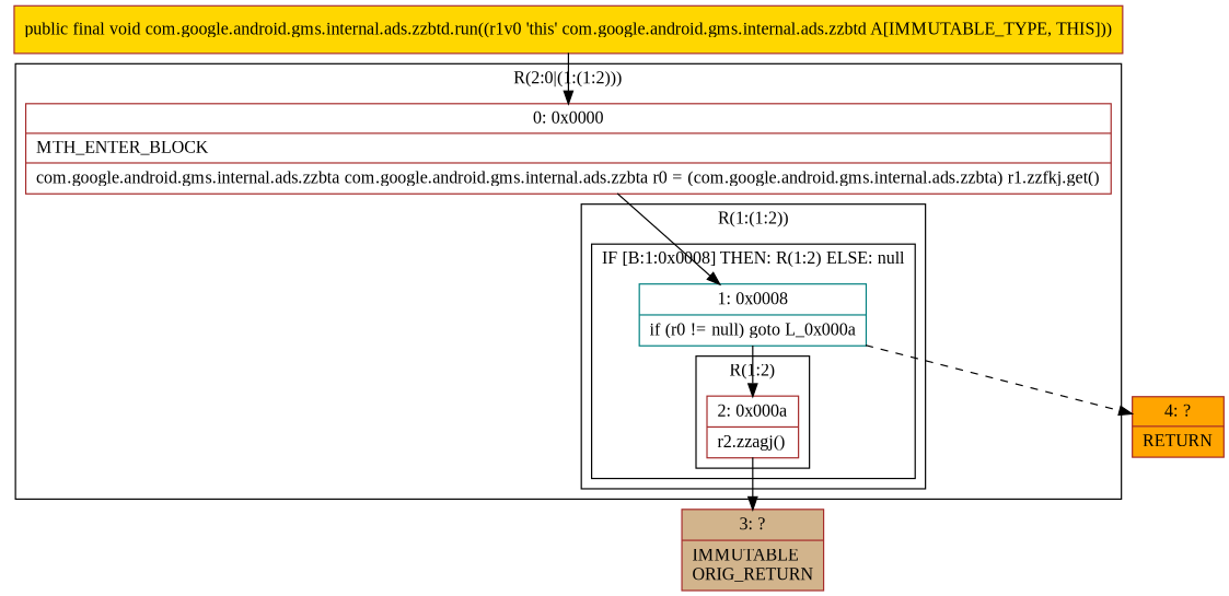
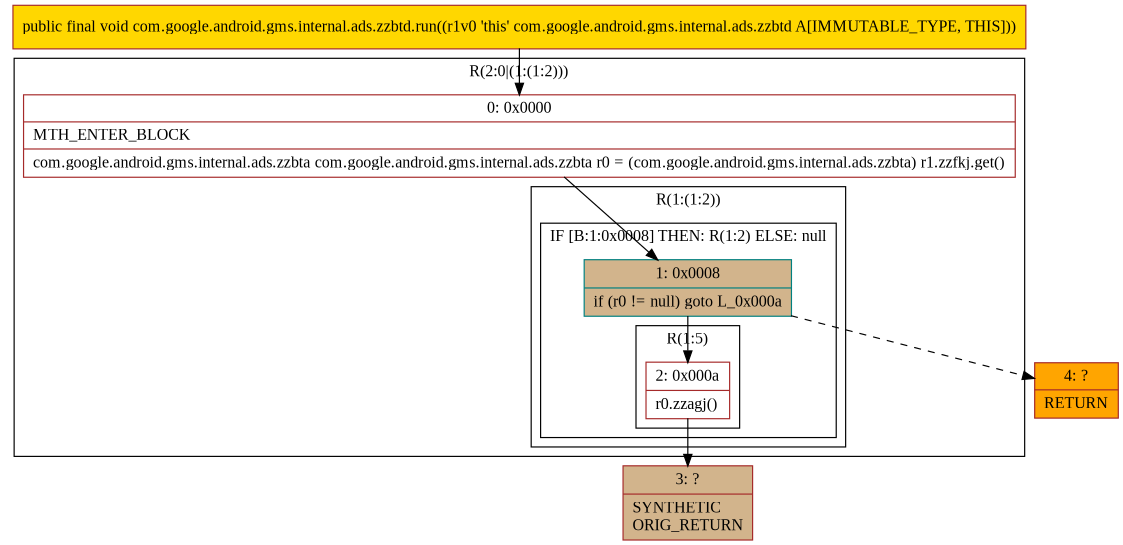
  digraph {
    fontname="Liberation Serif"
    node [color=brown fillcolor=white fontname="Liberation Serif" shape=record style=filled]
    edge [fontname="Liberation Serif"]
-   n1 [label="{2\:\ 0x000a|r2.zzagj()\l}"]
-   n2 [color=teal label="{1\:\ 0x0008|if (r0 != null) goto L_0x000a\l}"]
+   n1 [label="{2\:\ 0x000a|r0.zzagj()\l}"]
+   n2 [color=teal fillcolor=tan label="{1\:\ 0x0008|if (r0 != null) goto L_0x000a\l}"]
    n3 [label="{0\:\ 0x0000|MTH_ENTER_BLOCK\l|com.google.android.gms.internal.ads.zzbta com.google.android.gms.internal.ads.zzbta r0 = (com.google.android.gms.internal.ads.zzbta) r1.zzfkj.get()\l}"]
-   n4 [fillcolor=tan label="{3\:\ ?|IMMUTABLE\lORIG_RETURN\l}"]
+   n4 [fillcolor=tan label="{3\:\ ?|SYNTHETIC\lORIG_RETURN\l}"]
    n5 [fillcolor=orange label="{4\:\ ?|RETURN\l}"]
    n6 [fillcolor=gold label="{public final void com.google.android.gms.internal.ads.zzbtd.run((r1v0 'this' com.google.android.gms.internal.ads.zzbtd A[IMMUTABLE_TYPE, THIS])) }"]
    subgraph cluster_1 {
      label="R(2:0|(1:(1:2)))"
      n3
      subgraph cluster_2 {
        label="R(1:(1:2))"
        subgraph cluster_3 {
          label="IF [B:1:0x0008] THEN: R(1:2) ELSE: null"
          n2
          subgraph cluster_4 {
-           label="R(1:2)"
+           label="R(1:5)"
            n1
          }
        }
      }
    }
    n1 -> n4
    n2 -> n1
    n2 -> n5 [style=dashed]
    n3 -> n2
    n6 -> n3
  }
